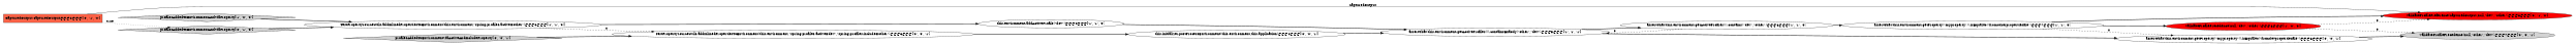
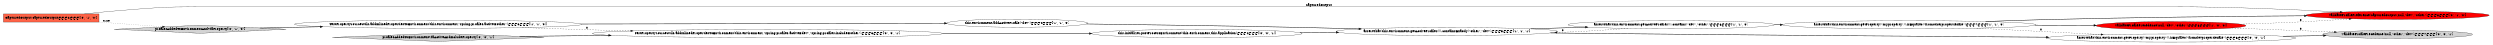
  digraph {
    rankdir=LR
    node [fillcolor=white shape=ellipse style=filled]
    edge [style=bold]
    n1 [fillcolor=lightgray label="validateProfilePrecedence(null,\"other\",\"dev\")@@@7@@@['0', '0', '1']"]
    n2 [label="assertThat(this.environment.getProperty(\"my.property\")).isEqualTo(\"fromotherpropertiesfile\")@@@7@@@['1', '1', '0']"]
    n3 [fillcolor=red label="validateProfilePrecedence(null,\"dev\",\"other\")@@@8@@@['1', '0', '0']"]
    n4 [label="assertThat(this.environment.getProperty(\"my.property\")).isEqualTo(\"fromdevpropertiesfile\")@@@6@@@['0', '0', '1']"]
    n5 [fillcolor=red label="validateProfilePreference(capturedOutput,null,\"dev\",\"other\")@@@8@@@['0', '1', '0']"]
    n6 [label="assertThat(this.environment.getActiveProfiles()).containsExactly(\"other\",\"dev\")@@@5@@@['1', '1', '1']"]
    n7 [label="assertThat(this.environment.getActiveProfiles()).contains(\"dev\",\"other\")@@@6@@@['1', '1', '0']"]
    n8 [fillcolor=lightgray label="profilesAddedToEnvironmentAndViaProperty['0', '1', '0']" shape=diamond]
    n9 [label="TestPropertySourceUtils.addInlinedPropertiesToEnvironment(this.environment,\"spring.profiles.active=other\")@@@3@@@['1', '1', '0']"]
    n10 [fillcolor=tomato label="CapturedOutput capturedOutput@@@2@@@['0', '1', '0']" shape=box]
    n11 [label="TestPropertySourceUtils.addInlinedPropertiesToEnvironment(this.environment,\"spring.profiles.active=dev\",\"spring.profiles.include=other\")@@@3@@@['0', '0', '1']"]
    n12 [label="this.environment.addActiveProfile(\"dev\")@@@4@@@['1', '1', '0']"]
    n13 [label="this.initializer.postProcessEnvironment(this.environment,this.application)@@@4@@@['0', '0', '1']"]
    n14 [fillcolor=lightgray label="profilesAddedToEnvironmentViaActiveAndIncludeProperty['0', '0', '1']" shape=diamond]
-   n15 [fillcolor=lightgray label="profilesAddedToEnvironmentAndViaProperty['1', '0', '0']" shape=diamond]
    n2 -> n3
    n2 -> n4 [label=0 style=dashed]
    n2 -> n5
    n3 -> n1 [label=0 style=dashed]
    n3 -> n5 [label=0 style=dashed]
    n4 -> n1
    n6 -> n4
    n6 -> n7
    n7 -> n2
    n7 -> n6 [label=0 style=dashed]
    n8 -> n9
    n9 -> n11 [label=0 style=dashed]
    n9 -> n12
    n10 -> n5 [label=capturedOutput style=solid]
    n10 -> n8 [label=true style=dotted]
    n11 -> n13
    n12 -> n6
    n13 -> n6
    n14 -> n11
-   n15 -> n9
  }
